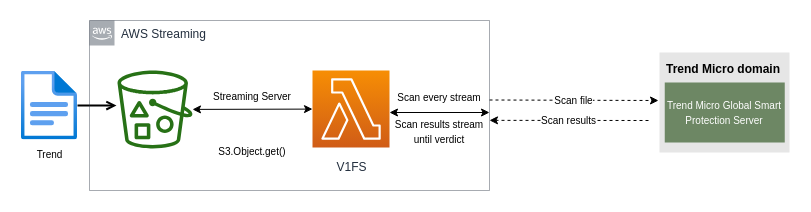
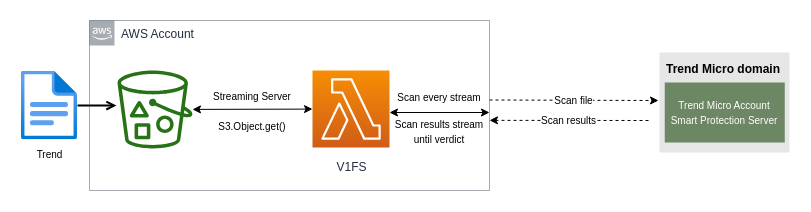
  <mxCell id="0" />
  <mxCell id="1" parent="0" />
  <mxCell id="2" value="" style="edgeStyle=orthogonalEdgeStyle;rounded=0;orthogonalLoop=1;jettySize=auto;html=1;endArrow=open;endFill=0;strokeWidth=2;" parent="1" source="3" edge="1"><mxGeometry relative="1" as="geometry"><mxPoint x="73.99" y="24" as="sourcePoint" /><mxPoint x="115.998" y="105.034" as="targetPoint" /></mxGeometry></mxCell>
  <mxCell id="3" value="&lt;font style=&quot;font-size: 10px;&quot;&gt;Trend&lt;/font&gt;" style="aspect=fixed;html=1;points=[];align=center;image;fontSize=12;image=img/lib/azure2/general/File.svg;" parent="1" vertex="1"><mxGeometry x="20.99" y="70.5" width="56.0" height="69" as="geometry" /></mxCell>
  <mxCell id="4" value="" style="endArrow=classic;html=1;rounded=0;fontSize=12;dashed=1;" parent="1" edge="1"><mxGeometry width="50" height="50" relative="1" as="geometry"><mxPoint x="489" y="99.502" as="sourcePoint" /><mxPoint x="658" y="100" as="targetPoint" /></mxGeometry></mxCell>
  <mxCell id="5" value="&lt;font style=&quot;font-size: 10px;&quot;&gt;Scan file&lt;/font&gt;" style="edgeLabel;html=1;align=center;verticalAlign=middle;resizable=0;points=[];fontSize=12;" parent="4" vertex="1" connectable="0"><mxGeometry x="-0.004" relative="1" as="geometry"><mxPoint as="offset" /></mxGeometry></mxCell>
  <mxCell id="6" value="" style="endArrow=classic;html=1;rounded=0;fontSize=12;dashed=1;" parent="1" edge="1"><mxGeometry width="50" height="50" relative="1" as="geometry"><mxPoint x="648" y="120" as="sourcePoint" /><mxPoint x="489" y="119.845" as="targetPoint" /></mxGeometry></mxCell>
  <mxCell id="7" value="&lt;font style=&quot;font-size: 10px;&quot;&gt;Scan results&lt;/font&gt;" style="edgeLabel;html=1;align=center;verticalAlign=middle;resizable=0;points=[];fontSize=12;" parent="6" vertex="1" connectable="0"><mxGeometry x="0.013" relative="1" as="geometry"><mxPoint as="offset" /></mxGeometry></mxCell>
- <mxCell id="8" value="AWS Streaming" style="points=[[0,0],[0.25,0],[0.5,0],[0.75,0],[1,0],[1,0.25],[1,0.5],[1,0.75],[1,1],[0.75,1],[0.5,1],[0.25,1],[0,1],[0,0.75],[0,0.5],[0,0.25]];outlineConnect=0;gradientColor=none;html=1;whiteSpace=wrap;fontSize=12;fontStyle=0;shape=mxgraph.aws4.group;grIcon=mxgraph.aws4.group_aws_cloud_alt;strokeColor=#232F3E;fillColor=none;verticalAlign=top;align=left;spacingLeft=30;fontColor=#232F3E;dashed=0;labelBackgroundColor=#ffffff;container=1;pointerEvents=0;collapsible=0;recursiveResize=0;opacity=40;" parent="1" vertex="1"><mxGeometry x="89" y="20" width="400" height="170" as="geometry" /></mxCell>
+ <mxCell id="8" value="AWS Account" style="points=[[0,0],[0.25,0],[0.5,0],[0.75,0],[1,0],[1,0.25],[1,0.5],[1,0.75],[1,1],[0.75,1],[0.5,1],[0.25,1],[0,1],[0,0.75],[0,0.5],[0,0.25]];outlineConnect=0;gradientColor=none;html=1;whiteSpace=wrap;fontSize=12;fontStyle=0;shape=mxgraph.aws4.group;grIcon=mxgraph.aws4.group_aws_cloud_alt;strokeColor=#232F3E;fillColor=none;verticalAlign=top;align=left;spacingLeft=30;fontColor=#232F3E;dashed=0;labelBackgroundColor=#ffffff;container=1;pointerEvents=0;collapsible=0;recursiveResize=0;opacity=40;" parent="1" vertex="1"><mxGeometry x="89" y="20" width="400" height="170" as="geometry" /></mxCell>
  <mxCell id="9" value="" style="outlineConnect=0;fontColor=#232F3E;gradientColor=none;fillColor=#277116;strokeColor=none;dashed=0;verticalLabelPosition=bottom;verticalAlign=top;align=center;html=1;fontSize=12;fontStyle=0;aspect=fixed;pointerEvents=1;shape=mxgraph.aws4.bucket_with_objects;labelBackgroundColor=#ffffff;" parent="8" vertex="1"><mxGeometry x="28" y="50" width="75" height="78" as="geometry" /></mxCell>
  <mxCell id="10" value="V1FS" style="outlineConnect=0;fontColor=#232F3E;gradientColor=#F78E04;gradientDirection=north;fillColor=#D05C17;strokeColor=#ffffff;dashed=0;verticalLabelPosition=bottom;verticalAlign=top;align=center;html=1;fontSize=12;fontStyle=0;aspect=fixed;shape=mxgraph.aws4.resourceIcon;resIcon=mxgraph.aws4.lambda;labelBackgroundColor=#ffffff;spacingTop=6;" parent="8" vertex="1"><mxGeometry x="223" y="50" width="77" height="77" as="geometry" /></mxCell>
  <mxCell id="11" value="" style="endArrow=classic;startArrow=classic;html=1;rounded=0;" parent="8" source="9" target="10" edge="1"><mxGeometry width="50" height="50" relative="1" as="geometry"><mxPoint x="133" y="114" as="sourcePoint" /><mxPoint x="183" y="64" as="targetPoint" /></mxGeometry></mxCell>
  <mxCell id="12" value="&lt;font style=&quot;font-size: 10px;&quot;&gt;Streaming Server&lt;/font&gt;" style="text;strokeColor=none;align=center;fillColor=none;html=1;verticalAlign=middle;whiteSpace=wrap;rounded=0;" parent="8" vertex="1"><mxGeometry x="113" y="61" width="100" height="30" as="geometry" /></mxCell>
  <mxCell id="13" value="" style="endArrow=classic;startArrow=classic;html=1;rounded=0;entryX=1;entryY=1;entryDx=0;entryDy=0;exitX=0;exitY=1;exitDx=0;exitDy=0;" parent="8" source="14" target="14" edge="1"><mxGeometry width="50" height="50" relative="1" as="geometry"><mxPoint x="110" y="205" as="sourcePoint" /><mxPoint x="230" y="205" as="targetPoint" /></mxGeometry></mxCell>
  <mxCell id="14" value="&lt;font style=&quot;font-size: 10px;&quot;&gt;Scan every stream&lt;/font&gt;" style="text;strokeColor=none;align=center;fillColor=none;html=1;verticalAlign=middle;whiteSpace=wrap;rounded=0;" parent="8" vertex="1"><mxGeometry x="300" y="62" width="100" height="30" as="geometry" /></mxCell>
  <mxCell id="15" value="&lt;font style=&quot;font-size: 10px;&quot;&gt;Scan results stream until verdict&lt;/font&gt;" style="text;strokeColor=none;align=center;fillColor=none;html=1;verticalAlign=middle;whiteSpace=wrap;rounded=0;" parent="8" vertex="1"><mxGeometry x="300" y="94" width="100" height="34" as="geometry" /></mxCell>
- <mxCell id="16" value="&lt;font style=&quot;font-size: 10px;&quot;&gt;S3.Object.get()&lt;/font&gt;" style="text;strokeColor=none;align=center;fillColor=none;html=1;verticalAlign=middle;whiteSpace=wrap;rounded=0;" parent="8" vertex="1"><mxGeometry x="113" y="116" width="100" height="30" as="geometry" /></mxCell>
+ <mxCell id="16" value="&lt;font style=&quot;font-size: 10px;&quot;&gt;S3.Object.get()&lt;/font&gt;" style="text;strokeColor=none;align=center;fillColor=none;html=1;verticalAlign=middle;whiteSpace=wrap;rounded=0;" parent="8" vertex="1"><mxGeometry x="113" y="91" width="100" height="30" as="geometry" /></mxCell>
  <mxCell id="17" value="" style="group" parent="1" vertex="1" connectable="0"><mxGeometry x="659" y="52" width="130" height="100" as="geometry" /></mxCell>
  <mxCell id="18" value="" style="rounded=0;whiteSpace=wrap;html=1;labelBackgroundColor=none;fontSize=12;fillColor=#E6E6E6;fontColor=#333333;strokeColor=none;" parent="17" vertex="1"><mxGeometry width="130" height="100" as="geometry" /></mxCell>
  <mxCell id="19" value="" style="endArrow=classic;html=1;rounded=0;fontSize=12;dashed=1;" parent="17" edge="1"><mxGeometry width="50" height="50" relative="1" as="geometry"><mxPoint x="9.5" y="60" as="sourcePoint" /><mxPoint x="49.5" y="60" as="targetPoint" /></mxGeometry></mxCell>
  <mxCell id="20" value="" style="endArrow=classic;html=1;rounded=0;fontSize=12;dashed=1;" parent="17" edge="1"><mxGeometry width="50" height="50" relative="1" as="geometry"><mxPoint x="49.5" y="80" as="sourcePoint" /><mxPoint x="20" y="80" as="targetPoint" /></mxGeometry></mxCell>
  <mxCell id="21" value="&lt;h6&gt;&lt;font style=&quot;font-size: 12px;&quot;&gt;Trend Micro domain&lt;/font&gt;&lt;/h6&gt;" style="text;html=1;strokeColor=none;fillColor=none;align=left;verticalAlign=middle;whiteSpace=wrap;rounded=0;labelBackgroundColor=none;fontSize=24;" parent="17" vertex="1"><mxGeometry x="4.75" width="120.5" height="30" as="geometry" /></mxCell>
- <mxCell id="22" value="&lt;font style=&quot;font-size: 10px;&quot;&gt;Trend Micro Global Smart Protection Server&lt;/font&gt;" style="rounded=0;whiteSpace=wrap;html=1;labelBackgroundColor=none;fontSize=12;fillColor=#6d8764;strokeColor=none;fontColor=#ffffff;align=center;" parent="17" vertex="1"><mxGeometry x="5.25" y="30" width="120" height="60" as="geometry" /></mxCell>
+ <mxCell id="22" value="&lt;font style=&quot;font-size: 10px;&quot;&gt;Trend Micro Account Smart Protection Server&lt;/font&gt;" style="rounded=0;whiteSpace=wrap;html=1;labelBackgroundColor=none;fontSize=12;fillColor=#6d8764;strokeColor=none;fontColor=#ffffff;align=center;" parent="17" vertex="1"><mxGeometry x="5.25" y="30" width="120" height="60" as="geometry" /></mxCell>
